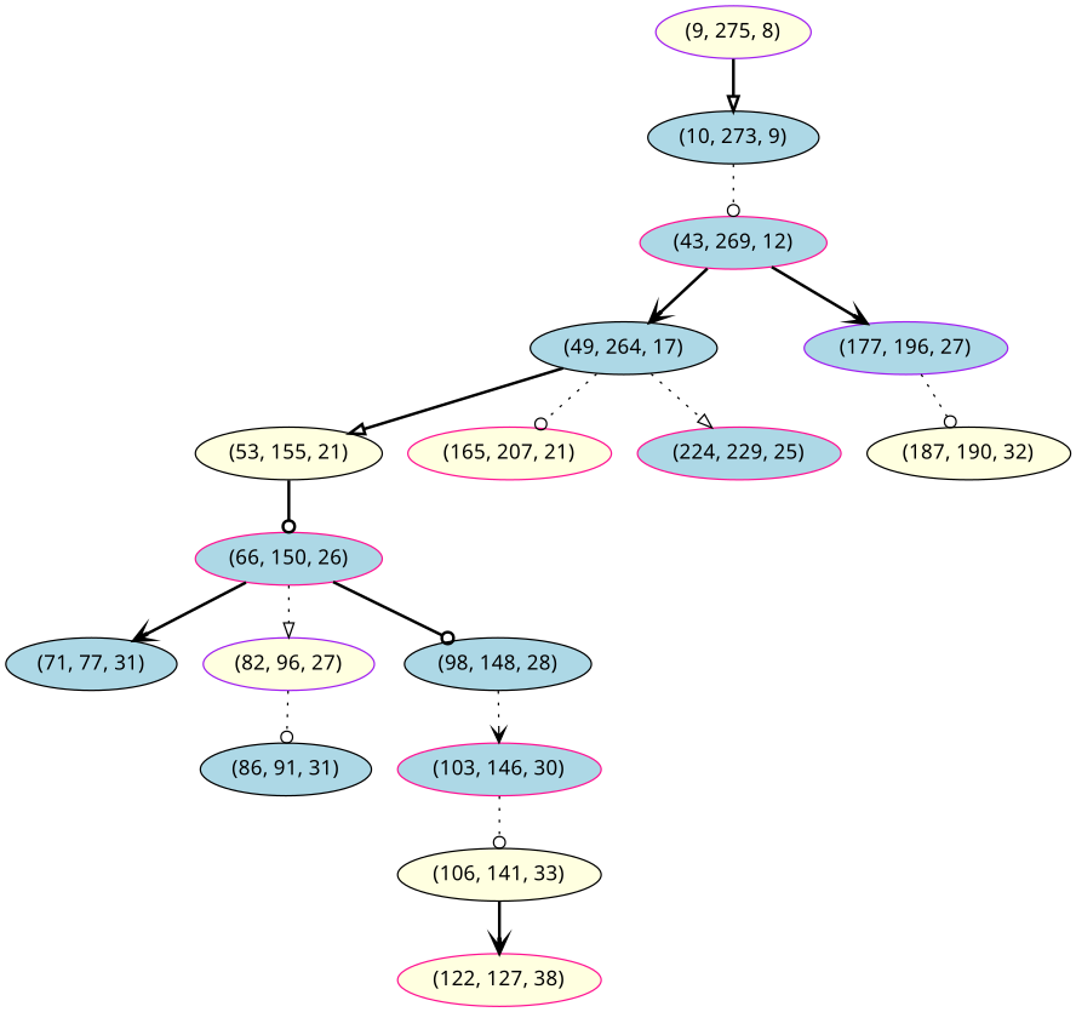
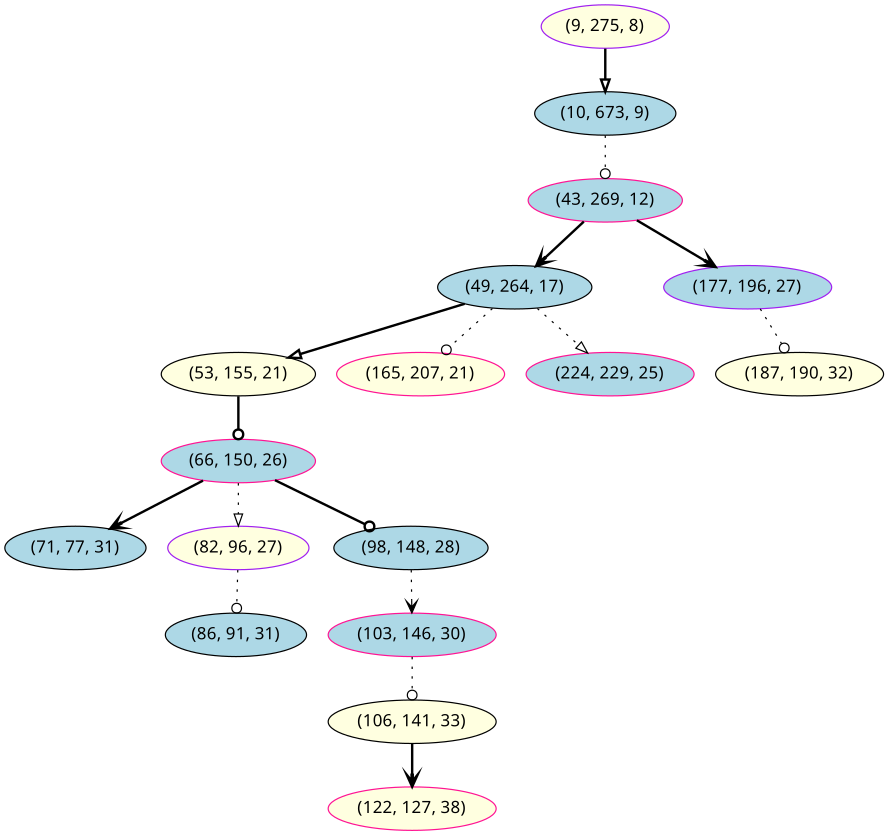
  digraph {
    fontname="Noto Sans"
    node [color=black fillcolor=lightblue fontname="Noto Sans" style=filled]
    edge [arrowhead=odot fontname="Noto Sans" style=bold]
    "(9, 275, 8)" [color=purple fillcolor=lightyellow]
-   "(10, 273, 9)"
+   "(10, 273, 9)" [label="(10, 673, 9)"]
    "(43, 269, 12)" [color=deeppink]
    "(49, 264, 17)"
    "(177, 196, 27)" [color=purple]
    "(53, 155, 21)" [fillcolor=lightyellow]
    "(165, 207, 21)" [color=deeppink fillcolor=lightyellow]
    "(224, 229, 25)" [color=deeppink]
    "(66, 150, 26)" [color=deeppink]
    "(71, 77, 31)"
    "(82, 96, 27)" [color=purple fillcolor=lightyellow]
    "(98, 148, 28)"
    "(86, 91, 31)"
    "(103, 146, 30)" [color=deeppink]
    "(106, 141, 33)" [fillcolor=lightyellow]
    "(122, 127, 38)" [color=deeppink fillcolor=lightyellow]
    "(187, 190, 32)" [fillcolor=lightyellow]
    "(9, 275, 8)" -> "(10, 273, 9)" [arrowhead=onormal]
    "(10, 273, 9)" -> "(43, 269, 12)" [style=dotted]
    "(43, 269, 12)" -> "(49, 264, 17)" [arrowhead=vee]
    "(43, 269, 12)" -> "(177, 196, 27)" [arrowhead=vee]
    "(49, 264, 17)" -> "(53, 155, 21)" [arrowhead=onormal]
    "(49, 264, 17)" -> "(165, 207, 21)" [style=dotted]
    "(49, 264, 17)" -> "(224, 229, 25)" [arrowhead=onormal style=dotted]
    "(177, 196, 27)" -> "(187, 190, 32)" [style=dotted]
    "(53, 155, 21)" -> "(66, 150, 26)"
    "(66, 150, 26)" -> "(71, 77, 31)" [arrowhead=vee]
    "(66, 150, 26)" -> "(82, 96, 27)" [arrowhead=onormal style=dotted]
    "(66, 150, 26)" -> "(98, 148, 28)"
    "(82, 96, 27)" -> "(86, 91, 31)" [style=dotted]
    "(98, 148, 28)" -> "(103, 146, 30)" [arrowhead=vee style=dotted]
    "(103, 146, 30)" -> "(106, 141, 33)" [style=dotted]
    "(106, 141, 33)" -> "(122, 127, 38)" [arrowhead=vee]
  }
